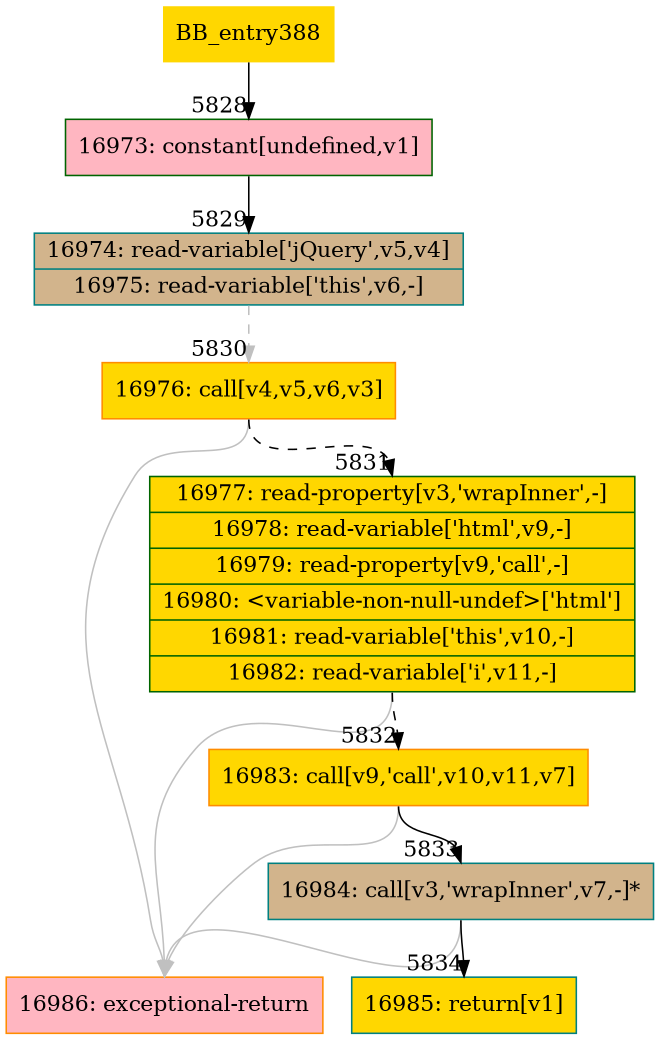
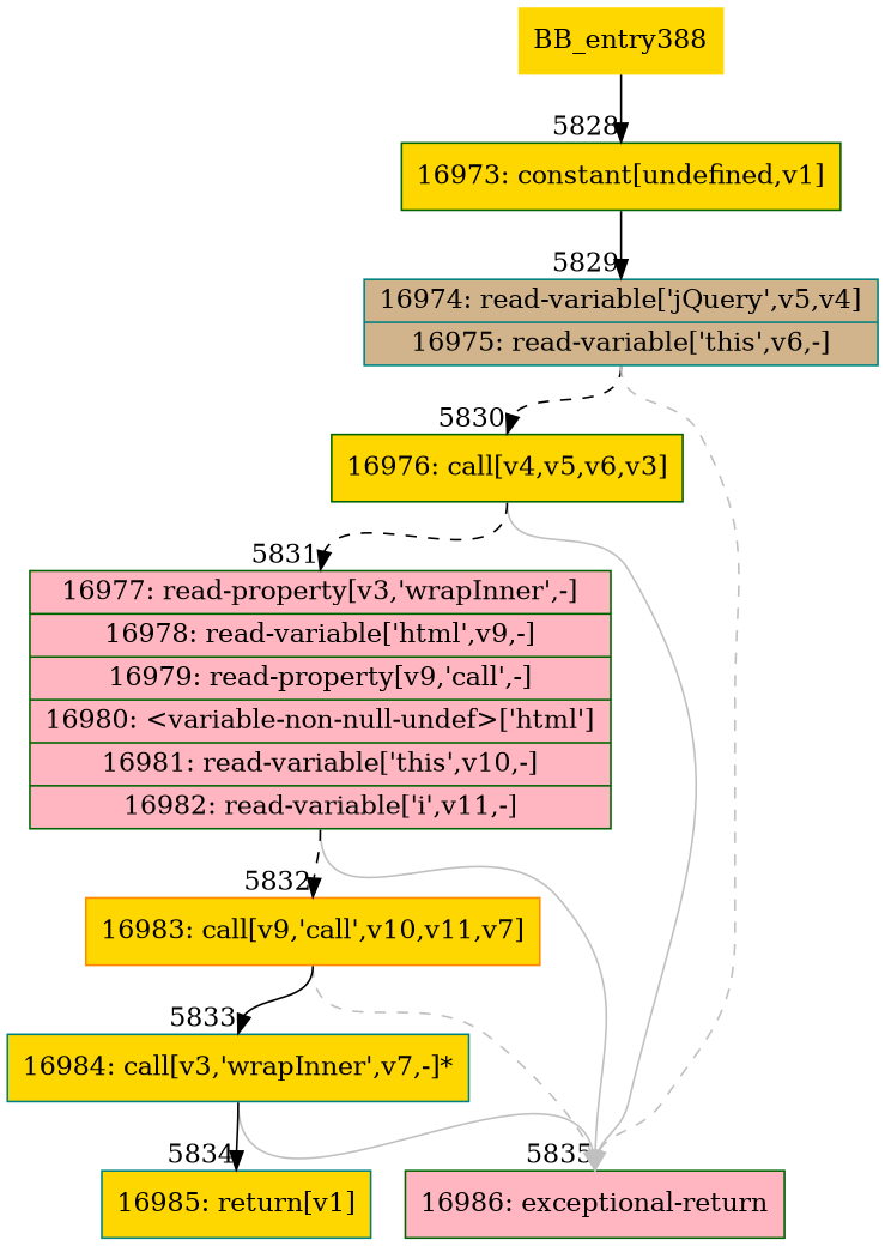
  digraph {
    rankdir=TD
    node [color=darkorange fillcolor=gold shape=record style=filled]
    edge [headport=n style=solid tailport=s]
    n1 [label=BB_entry388 shape=none]
-   n2 [color=darkgreen fillcolor=lightpink label="{16973: constant[undefined,v1]}"]
+   n2 [color=darkgreen label="{16973: constant[undefined,v1]}"]
    n3 [color=teal fillcolor=tan label="{16974: read-variable['jQuery',v5,v4]|16975: read-variable['this',v6,-]}"]
-   n4 [label="{16976: call[v4,v5,v6,v3]}"]
-   n5 [fillcolor=lightpink label="{16986: exceptional-return}"]
-   n6 [color=darkgreen label="{16977: read-property[v3,'wrapInner',-]|16978: read-variable['html',v9,-]|16979: read-property[v9,'call',-]|16980: \<variable-non-null-undef\>['html']|16981: read-variable['this',v10,-]|16982: read-variable['i',v11,-]}"]
+   n4 [color=darkgreen label="{16976: call[v4,v5,v6,v3]}"]
+   n5 [color=darkgreen fillcolor=lightpink label="{16986: exceptional-return}"]
+   n6 [color=darkgreen fillcolor=lightpink label="{16977: read-property[v3,'wrapInner',-]|16978: read-variable['html',v9,-]|16979: read-property[v9,'call',-]|16980: \<variable-non-null-undef\>['html']|16981: read-variable['this',v10,-]|16982: read-variable['i',v11,-]}"]
    n7 [label="{16983: call[v9,'call',v10,v11,v7]}"]
-   n8 [color=teal fillcolor=tan label="{16984: call[v3,'wrapInner',v7,-]*}"]
+   n8 [color=teal label="{16984: call[v3,'wrapInner',v7,-]*}"]
    n9 [color=teal label="{16985: return[v1]}"]
    n1 -> n2 [headlabel="    5828"]
    n2 -> n3 [headlabel="      5829"]
-   n3 -> n4 [headlabel="      5830" style=dashed color=gray]
+   n3 -> n4 [headlabel="      5830" style=dashed]
+   n3 -> n5 [color=gray headlabel="      5835" style=dashed]
    n4 -> n5 [color=gray]
    n4 -> n6 [headlabel="      5831" style=dashed]
    n6 -> n5 [color=gray]
    n6 -> n7 [headlabel="      5832" style=dashed]
-   n7 -> n5 [color=gray]
+   n7 -> n5 [color=gray style=dashed]
    n7 -> n8 [headlabel="      5833"]
    n8 -> n5 [color=gray]
    n8 -> n9 [headlabel="      5834"]
  }
